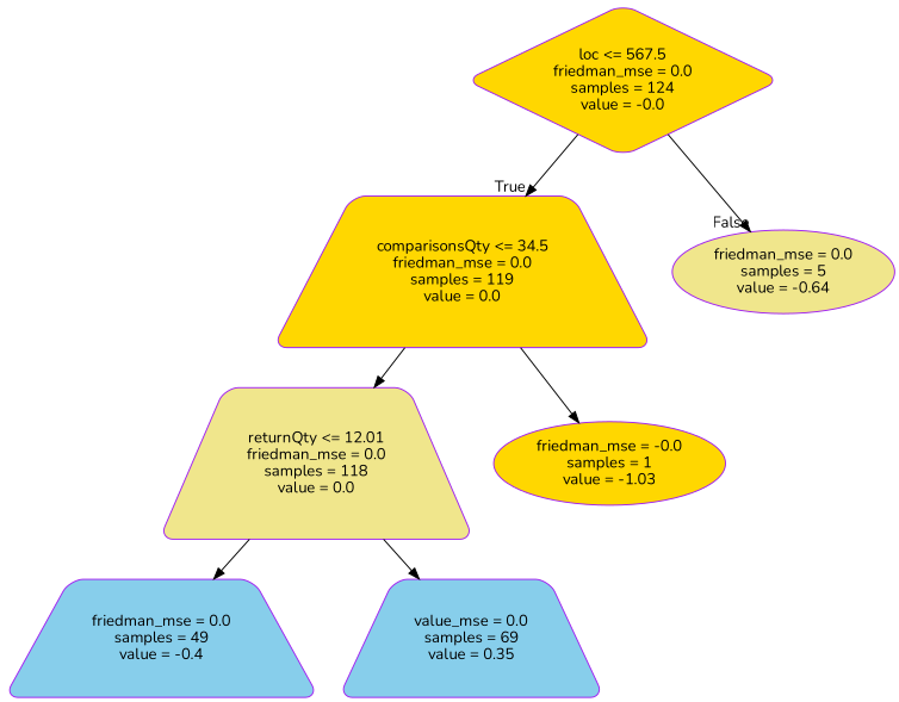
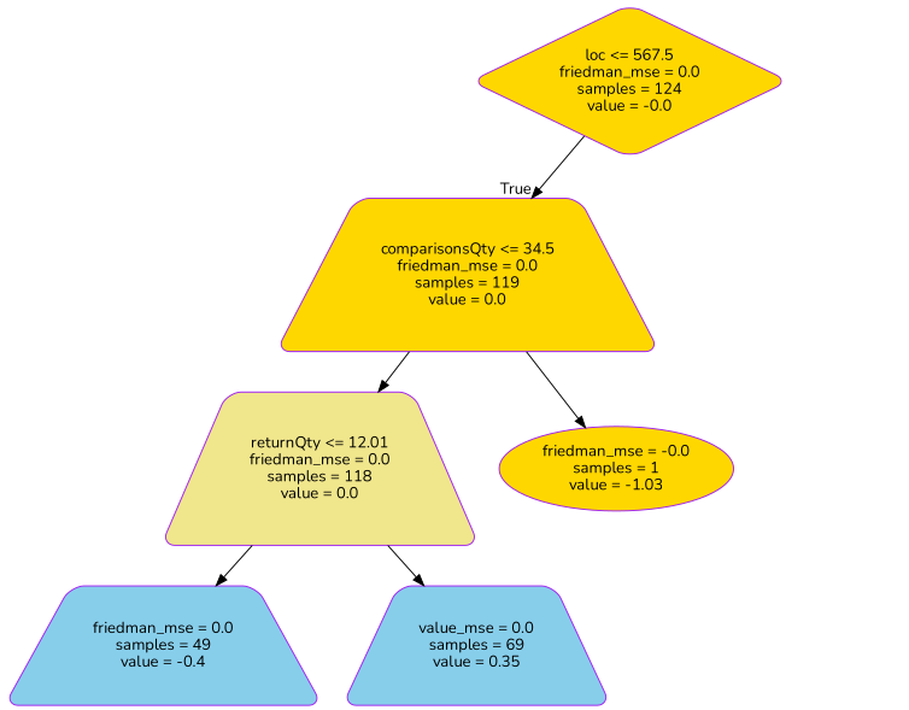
  digraph {
    fontname=Nunito
    node [color=purple fillcolor=gold fontname=Nunito shape=trapezium style="filled, rounded"]
    edge [fontname=Nunito]
    n1 [label="loc <= 567.5\nfriedman_mse = 0.0\nsamples = 124\nvalue = -0.0" shape=diamond]
    n2 [label="comparisonsQty <= 34.5\nfriedman_mse = 0.0\nsamples = 119\nvalue = 0.0"]
-   n3 [fillcolor=khaki label="friedman_mse = 0.0\nsamples = 5\nvalue = -0.64" shape=ellipse]
    n4 [fillcolor=khaki label="returnQty <= 12.01\nfriedman_mse = 0.0\nsamples = 118\nvalue = 0.0"]
    n5 [label="friedman_mse = -0.0\nsamples = 1\nvalue = -1.03" shape=ellipse]
    n6 [fillcolor=skyblue label="friedman_mse = 0.0\nsamples = 49\nvalue = -0.4"]
    n7 [fillcolor=skyblue label="value_mse = 0.0\nsamples = 69\nvalue = 0.35"]
    n1 -> n2 [headlabel=True labelangle=45 labeldistance=2.5]
-   n1 -> n3 [headlabel=False labelangle=-45 labeldistance=2.5]
    n2 -> n4
    n2 -> n5
    n4 -> n6
    n4 -> n7
  }
